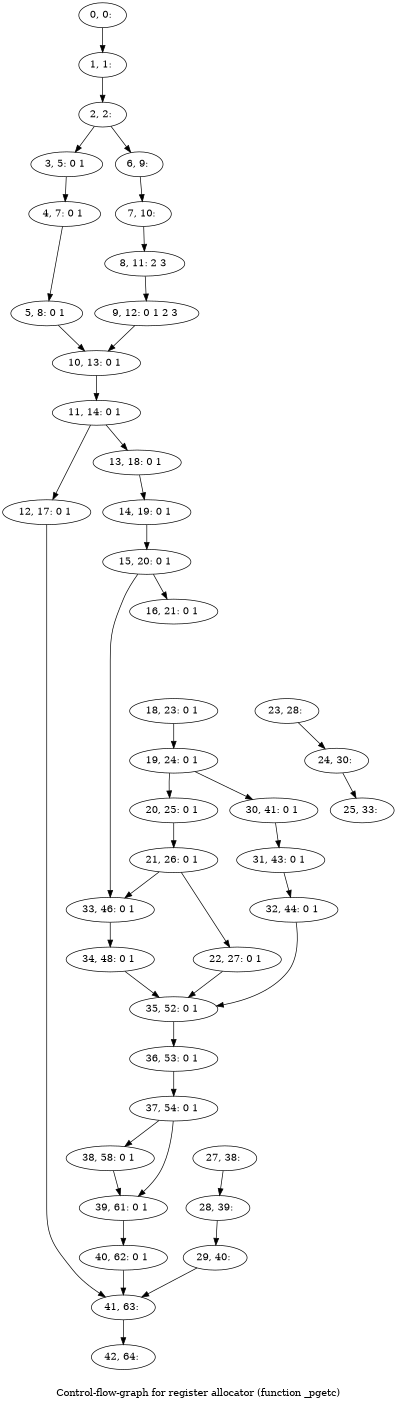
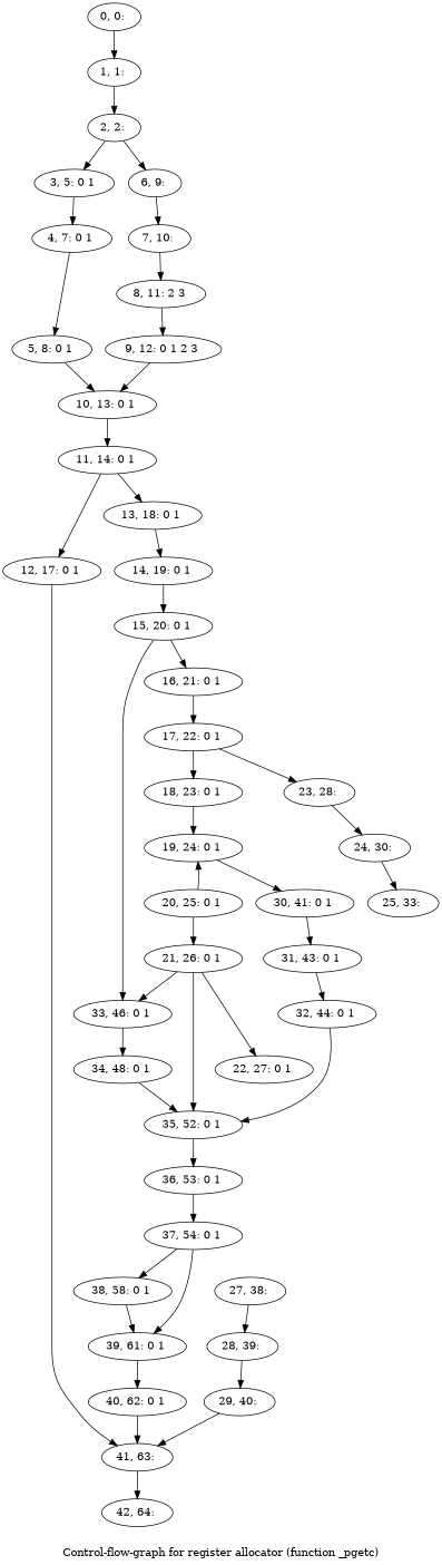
  digraph {
    label="Control-flow-graph for register allocator (function _pgetc)"
    n1 [label="0, 0: "]
    n2 [label="1, 1: "]
    n3 [label="2, 2: "]
    n4 [label="3, 5: 0 1 "]
    n5 [label="6, 9: "]
    n6 [label="4, 7: 0 1 "]
    n7 [label="7, 10: "]
    n8 [label="5, 8: 0 1 "]
    n9 [label="10, 13: 0 1 "]
    n10 [label="11, 14: 0 1 "]
    n11 [label="8, 11: 2 3 "]
    n12 [label="9, 12: 0 1 2 3 "]
    n13 [label="12, 17: 0 1 "]
    n14 [label="13, 18: 0 1 "]
    n15 [label="41, 63: "]
    n16 [label="14, 19: 0 1 "]
    n17 [label="42, 64: "]
    n18 [label="15, 20: 0 1 "]
    n19 [label="16, 21: 0 1 "]
    n20 [label="33, 46: 0 1 "]
+   n21 [label="17, 22: 0 1 "]
    n22 [label="34, 48: 0 1 "]
    n23 [label="18, 23: 0 1 "]
    n24 [label="23, 28: "]
    n25 [label="19, 24: 0 1 "]
    n26 [label="24, 30: "]
    n27 [label="20, 25: 0 1 "]
    n28 [label="30, 41: 0 1 "]
    n29 [label="21, 26: 0 1 "]
    n30 [label="31, 43: 0 1 "]
    n31 [label="22, 27: 0 1 "]
    n32 [label="35, 52: 0 1 "]
    n33 [label="36, 53: 0 1 "]
    n34 [label="25, 33: "]
    n35 [label="27, 38: "]
    n36 [label="28, 39: "]
    n37 [label="29, 40: "]
    n38 [label="32, 44: 0 1 "]
    n39 [label="37, 54: 0 1 "]
    n40 [label="38, 58: 0 1 "]
    n41 [label="39, 61: 0 1 "]
    n42 [label="40, 62: 0 1 "]
    n1 -> n2
    n2 -> n3
    n3 -> n4
    n3 -> n5
    n4 -> n6
    n5 -> n7
    n6 -> n8
    n7 -> n11
    n8 -> n9
    n9 -> n10
    n10 -> n13
    n10 -> n14
    n11 -> n12
    n12 -> n9
    n13 -> n15
    n14 -> n16
    n15 -> n17
    n16 -> n18
    n18 -> n19
    n18 -> n20
+   n19 -> n21
    n20 -> n22
+   n21 -> n23
+   n21 -> n24
    n22 -> n32
    n23 -> n25
    n24 -> n26
-   n25 -> n27
+   n27 -> n25
    n25 -> n28
    n26 -> n34
    n27 -> n29
    n28 -> n30
    n29 -> n20
    n29 -> n31
    n30 -> n38
-   n31 -> n32
+   n29 -> n32
    n32 -> n33
    n33 -> n39
    n35 -> n36
    n36 -> n37
    n37 -> n15
    n38 -> n32
    n39 -> n40
    n39 -> n41
    n40 -> n41
    n41 -> n42
    n42 -> n15
  }
